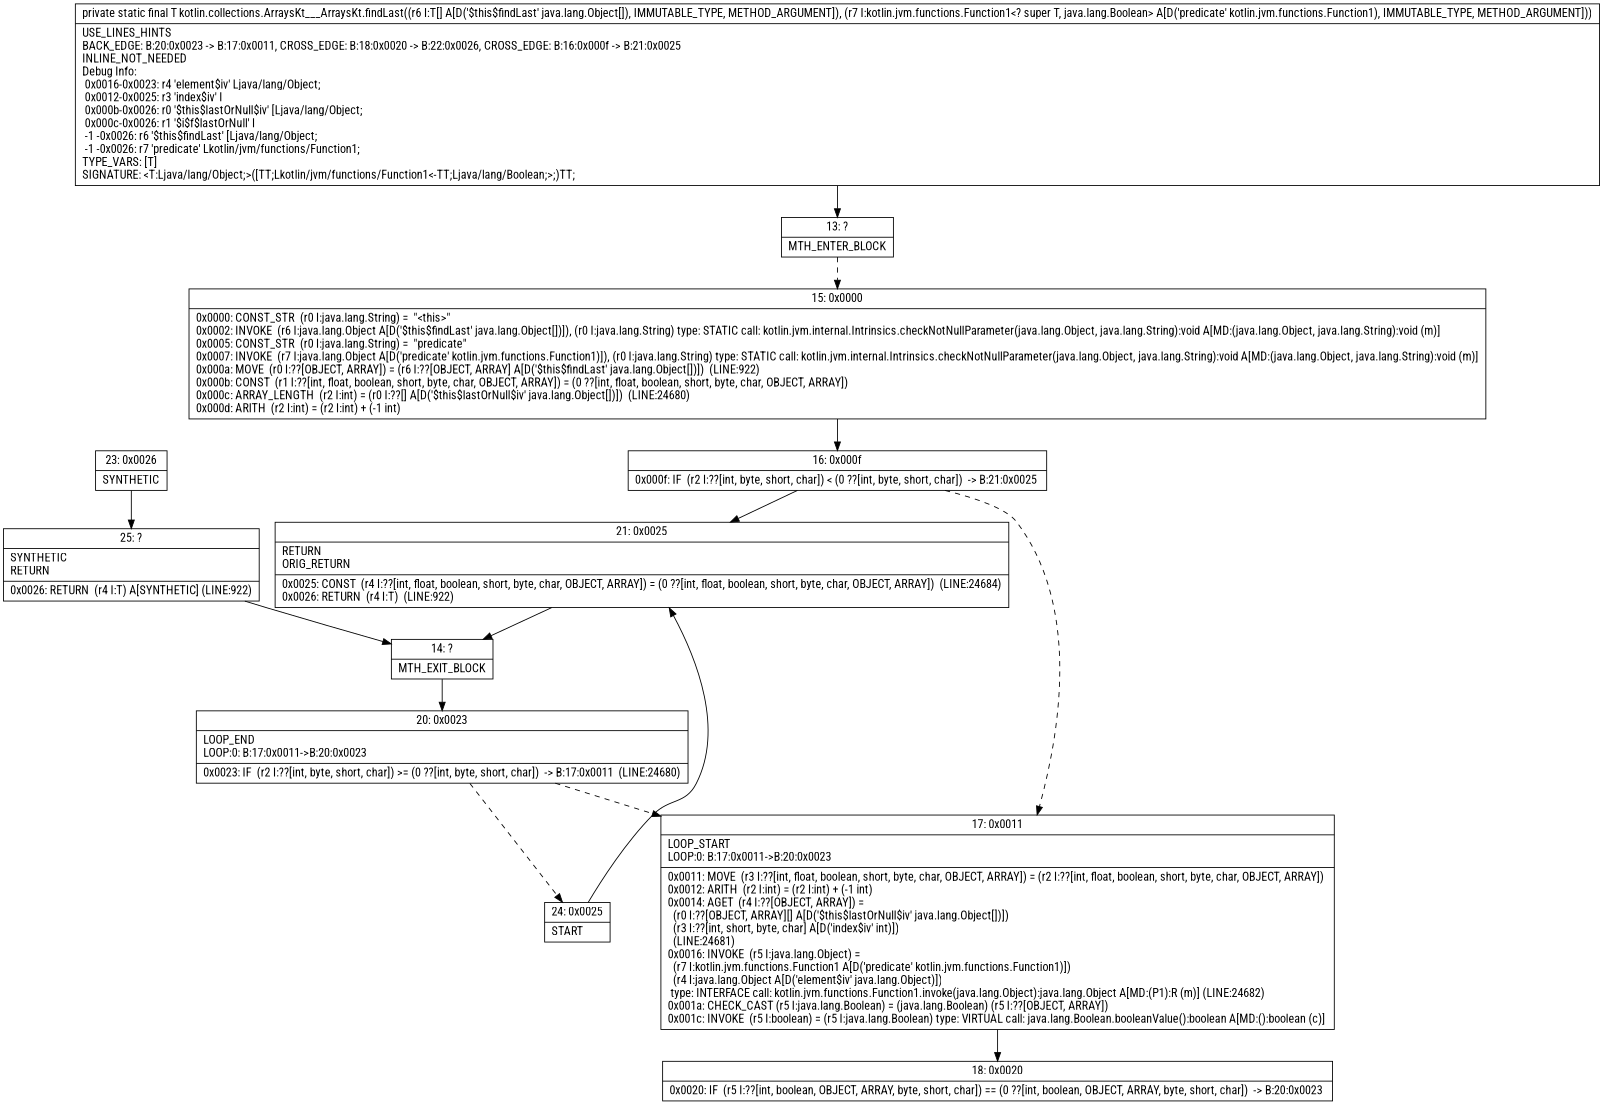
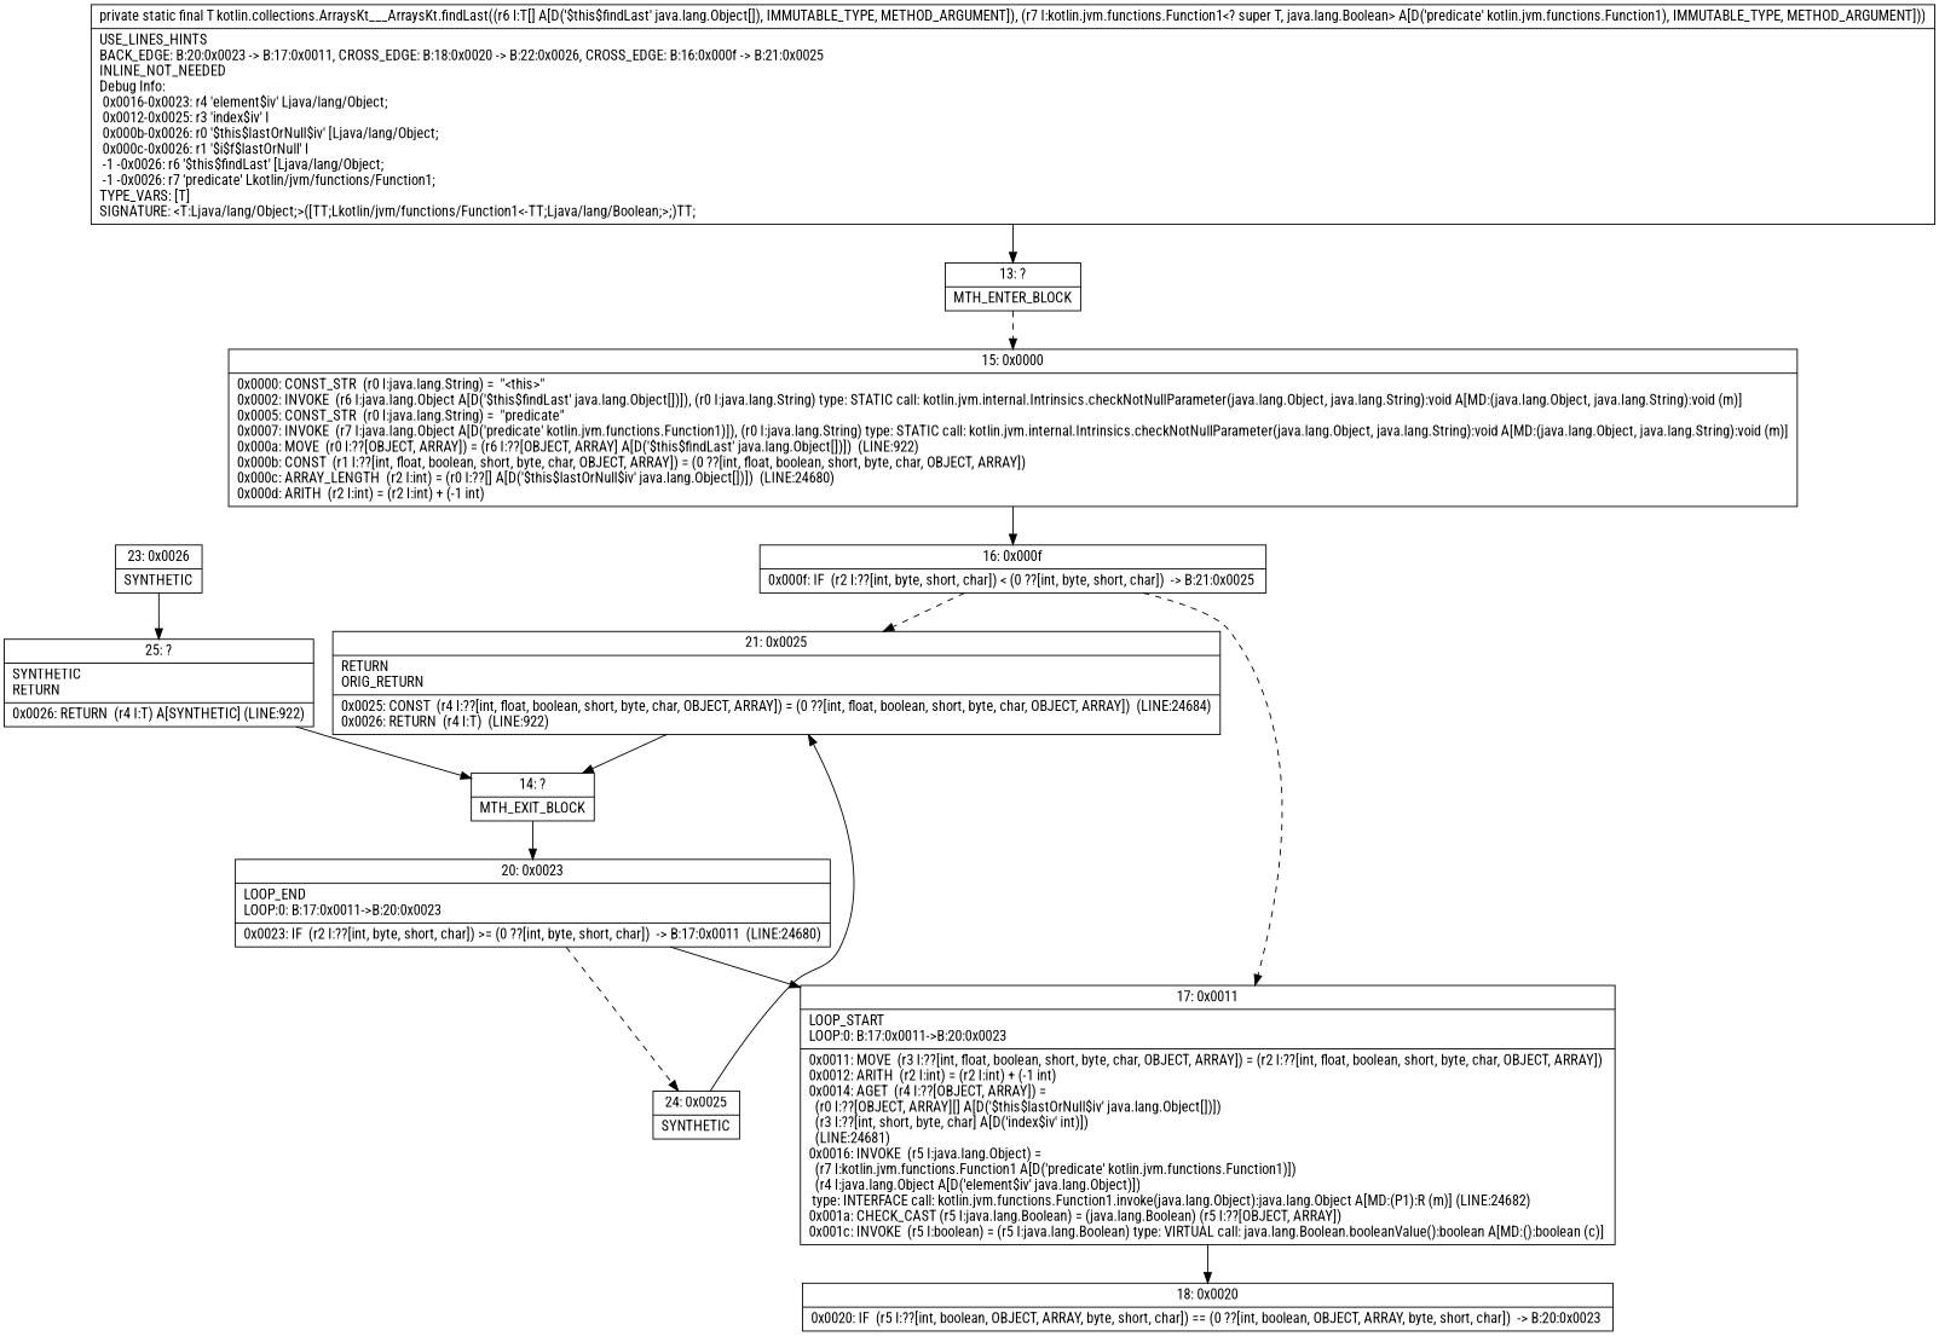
  digraph {
    fontname="Roboto Condensed"
    node [fontname="Roboto Condensed" shape=record]
    edge [fontname="Roboto Condensed"]
    n1 [label="{13\:\ ?|MTH_ENTER_BLOCK\l}"]
    n2 [label="{15\:\ 0x0000|0x0000: CONST_STR  (r0 I:java.lang.String) =  \"\<this\>\" \l0x0002: INVOKE  (r6 I:java.lang.Object A[D('$this$findLast' java.lang.Object[])]), (r0 I:java.lang.String) type: STATIC call: kotlin.jvm.internal.Intrinsics.checkNotNullParameter(java.lang.Object, java.lang.String):void A[MD:(java.lang.Object, java.lang.String):void (m)]\l0x0005: CONST_STR  (r0 I:java.lang.String) =  \"predicate\" \l0x0007: INVOKE  (r7 I:java.lang.Object A[D('predicate' kotlin.jvm.functions.Function1)]), (r0 I:java.lang.String) type: STATIC call: kotlin.jvm.internal.Intrinsics.checkNotNullParameter(java.lang.Object, java.lang.String):void A[MD:(java.lang.Object, java.lang.String):void (m)]\l0x000a: MOVE  (r0 I:??[OBJECT, ARRAY]) = (r6 I:??[OBJECT, ARRAY] A[D('$this$findLast' java.lang.Object[])])  (LINE:922)\l0x000b: CONST  (r1 I:??[int, float, boolean, short, byte, char, OBJECT, ARRAY]) = (0 ??[int, float, boolean, short, byte, char, OBJECT, ARRAY]) \l0x000c: ARRAY_LENGTH  (r2 I:int) = (r0 I:??[] A[D('$this$lastOrNull$iv' java.lang.Object[])])  (LINE:24680)\l0x000d: ARITH  (r2 I:int) = (r2 I:int) + (\-1 int) \l}"]
    n3 [label="{16\:\ 0x000f|0x000f: IF  (r2 I:??[int, byte, short, char]) \< (0 ??[int, byte, short, char])  \-\> B:21:0x0025 \l}"]
    n4 [label="{17\:\ 0x0011|LOOP_START\lLOOP:0: B:17:0x0011\-\>B:20:0x0023\l|0x0011: MOVE  (r3 I:??[int, float, boolean, short, byte, char, OBJECT, ARRAY]) = (r2 I:??[int, float, boolean, short, byte, char, OBJECT, ARRAY]) \l0x0012: ARITH  (r2 I:int) = (r2 I:int) + (\-1 int) \l0x0014: AGET  (r4 I:??[OBJECT, ARRAY]) = \l  (r0 I:??[OBJECT, ARRAY][] A[D('$this$lastOrNull$iv' java.lang.Object[])])\l  (r3 I:??[int, short, byte, char] A[D('index$iv' int)])\l  (LINE:24681)\l0x0016: INVOKE  (r5 I:java.lang.Object) = \l  (r7 I:kotlin.jvm.functions.Function1 A[D('predicate' kotlin.jvm.functions.Function1)])\l  (r4 I:java.lang.Object A[D('element$iv' java.lang.Object)])\l type: INTERFACE call: kotlin.jvm.functions.Function1.invoke(java.lang.Object):java.lang.Object A[MD:(P1):R (m)] (LINE:24682)\l0x001a: CHECK_CAST (r5 I:java.lang.Boolean) = (java.lang.Boolean) (r5 I:??[OBJECT, ARRAY]) \l0x001c: INVOKE  (r5 I:boolean) = (r5 I:java.lang.Boolean) type: VIRTUAL call: java.lang.Boolean.booleanValue():boolean A[MD:():boolean (c)]\l}"]
    n5 [label="{21\:\ 0x0025|RETURN\lORIG_RETURN\l|0x0025: CONST  (r4 I:??[int, float, boolean, short, byte, char, OBJECT, ARRAY]) = (0 ??[int, float, boolean, short, byte, char, OBJECT, ARRAY])  (LINE:24684)\l0x0026: RETURN  (r4 I:T)  (LINE:922)\l}"]
    n6 [label="{18\:\ 0x0020|0x0020: IF  (r5 I:??[int, boolean, OBJECT, ARRAY, byte, short, char]) == (0 ??[int, boolean, OBJECT, ARRAY, byte, short, char])  \-\> B:20:0x0023 \l}"]
    n7 [label="{14\:\ ?|MTH_EXIT_BLOCK\l}"]
    n8 [label="{20\:\ 0x0023|LOOP_END\lLOOP:0: B:17:0x0011\-\>B:20:0x0023\l|0x0023: IF  (r2 I:??[int, byte, short, char]) \>= (0 ??[int, byte, short, char])  \-\> B:17:0x0011  (LINE:24680)\l}"]
-   n9 [label="{24\:\ 0x0025|START\l}"]
+   n9 [label="{24\:\ 0x0025|SYNTHETIC\l}"]
    n10 [label="{23\:\ 0x0026|SYNTHETIC\l}"]
    n11 [label="{25\:\ ?|SYNTHETIC\lRETURN\l|0x0026: RETURN  (r4 I:T) A[SYNTHETIC] (LINE:922)\l}"]
    n12 [label="{private static final T kotlin.collections.ArraysKt___ArraysKt.findLast((r6 I:T[] A[D('$this$findLast' java.lang.Object[]), IMMUTABLE_TYPE, METHOD_ARGUMENT]), (r7 I:kotlin.jvm.functions.Function1\<? super T, java.lang.Boolean\> A[D('predicate' kotlin.jvm.functions.Function1), IMMUTABLE_TYPE, METHOD_ARGUMENT]))  | USE_LINES_HINTS\lBACK_EDGE: B:20:0x0023 \-\> B:17:0x0011, CROSS_EDGE: B:18:0x0020 \-\> B:22:0x0026, CROSS_EDGE: B:16:0x000f \-\> B:21:0x0025\lINLINE_NOT_NEEDED\lDebug Info:\l  0x0016\-0x0023: r4 'element$iv' Ljava\/lang\/Object;\l  0x0012\-0x0025: r3 'index$iv' I\l  0x000b\-0x0026: r0 '$this$lastOrNull$iv' [Ljava\/lang\/Object;\l  0x000c\-0x0026: r1 '$i$f$lastOrNull' I\l  \-1 \-0x0026: r6 '$this$findLast' [Ljava\/lang\/Object;\l  \-1 \-0x0026: r7 'predicate' Lkotlin\/jvm\/functions\/Function1;\lTYPE_VARS: [T]\lSIGNATURE: \<T:Ljava\/lang\/Object;\>([TT;Lkotlin\/jvm\/functions\/Function1\<\-TT;Ljava\/lang\/Boolean;\>;)TT;\l}"]
    n1 -> n2 [style=dashed]
    n2 -> n3
    n3 -> n4 [style=dashed]
-   n3 -> n5
+   n3 -> n5 [style=dashed]
    n4 -> n6
    n5 -> n7
    n7 -> n8
-   n8 -> n4 [style=dashed]
+   n8 -> n4
    n8 -> n9 [style=dashed]
    n9 -> n5
    n10 -> n11
    n11 -> n7
    n12 -> n1
  }
